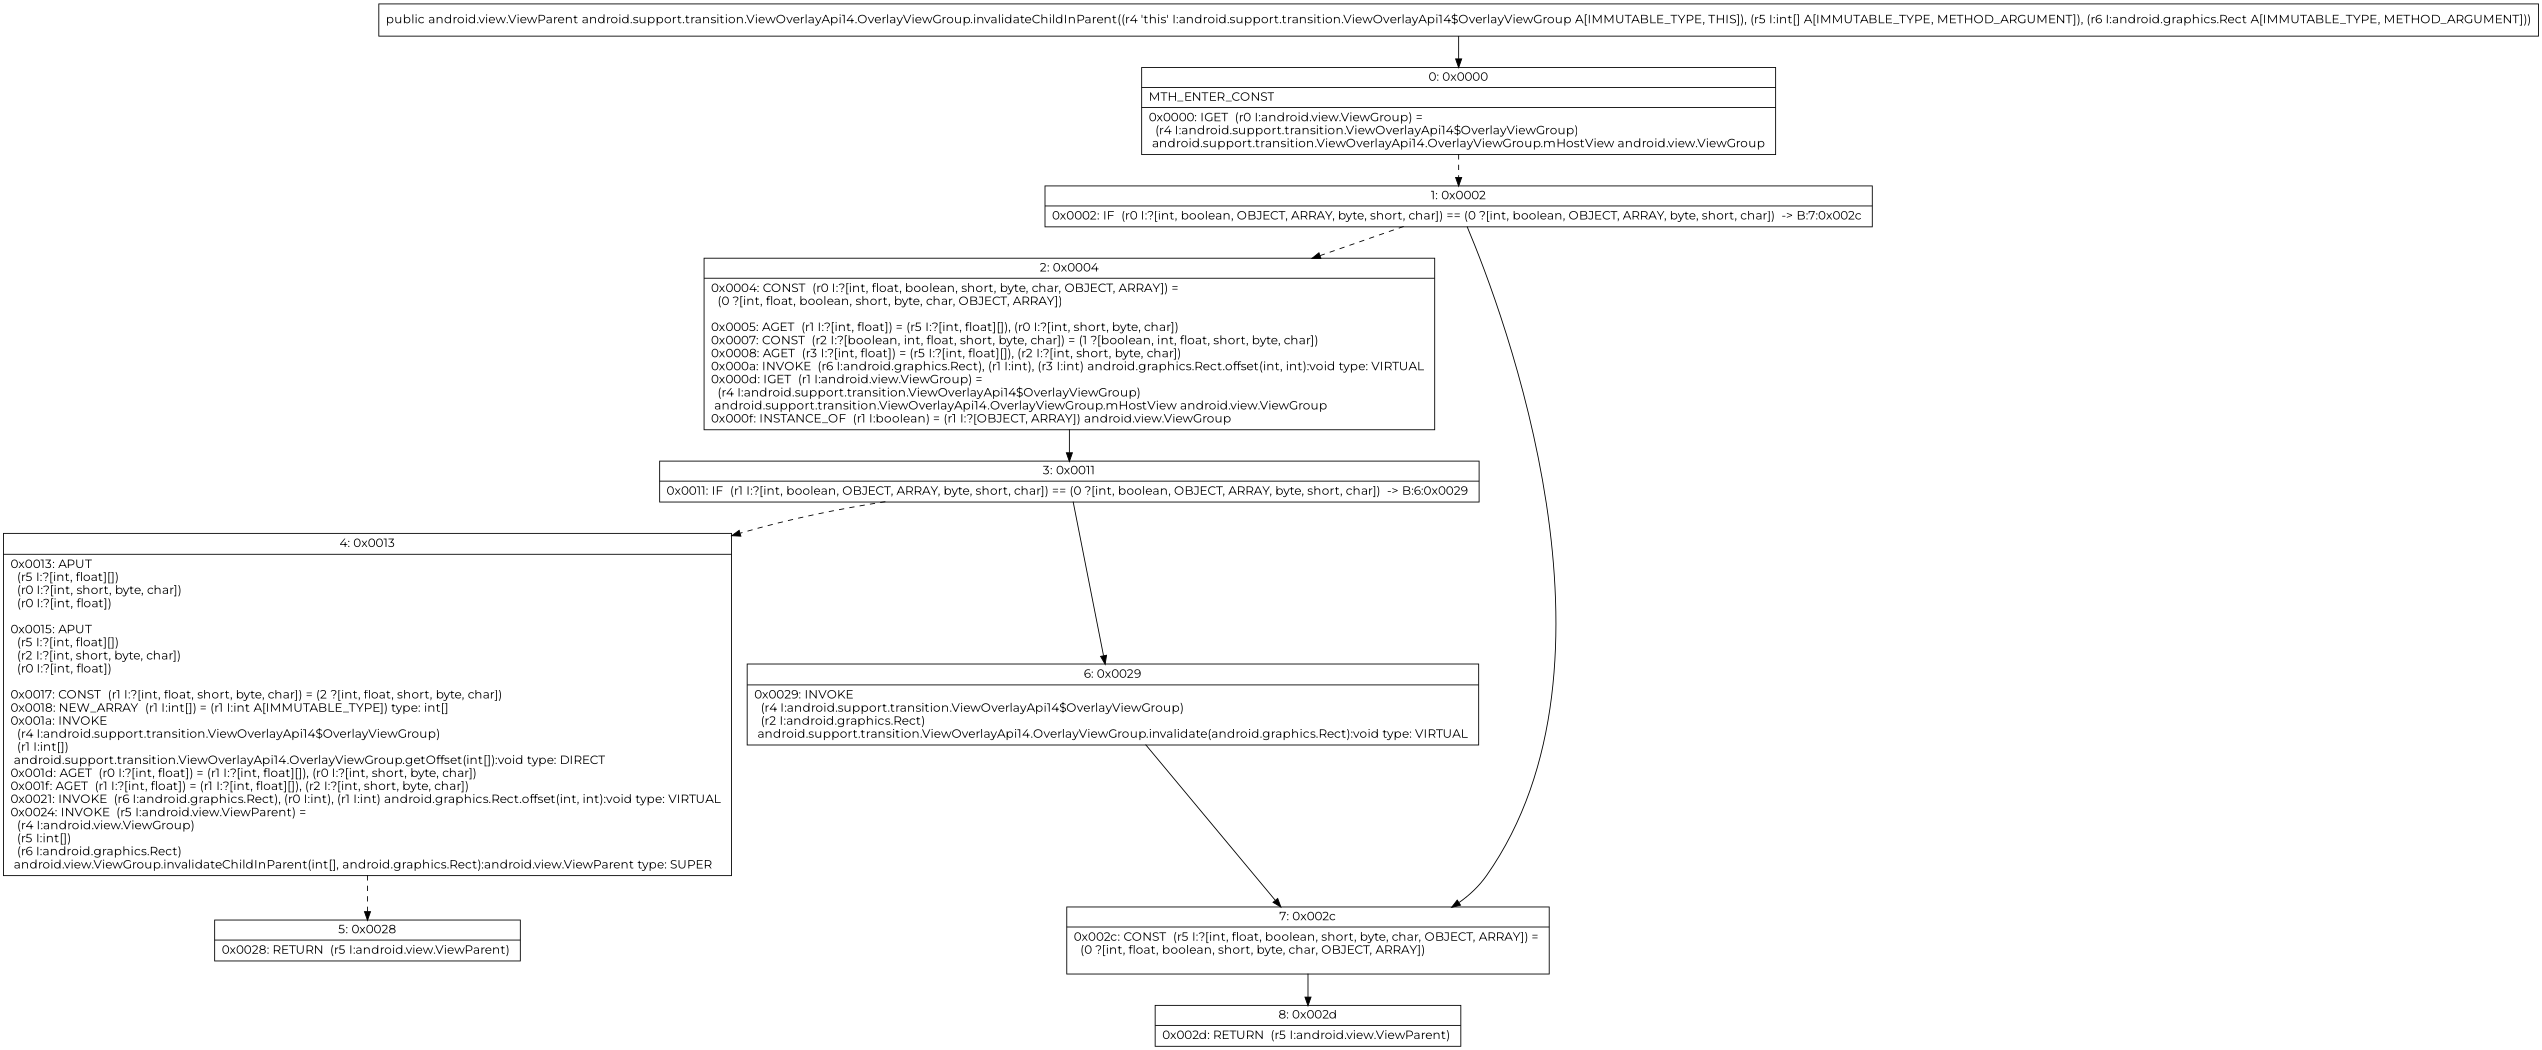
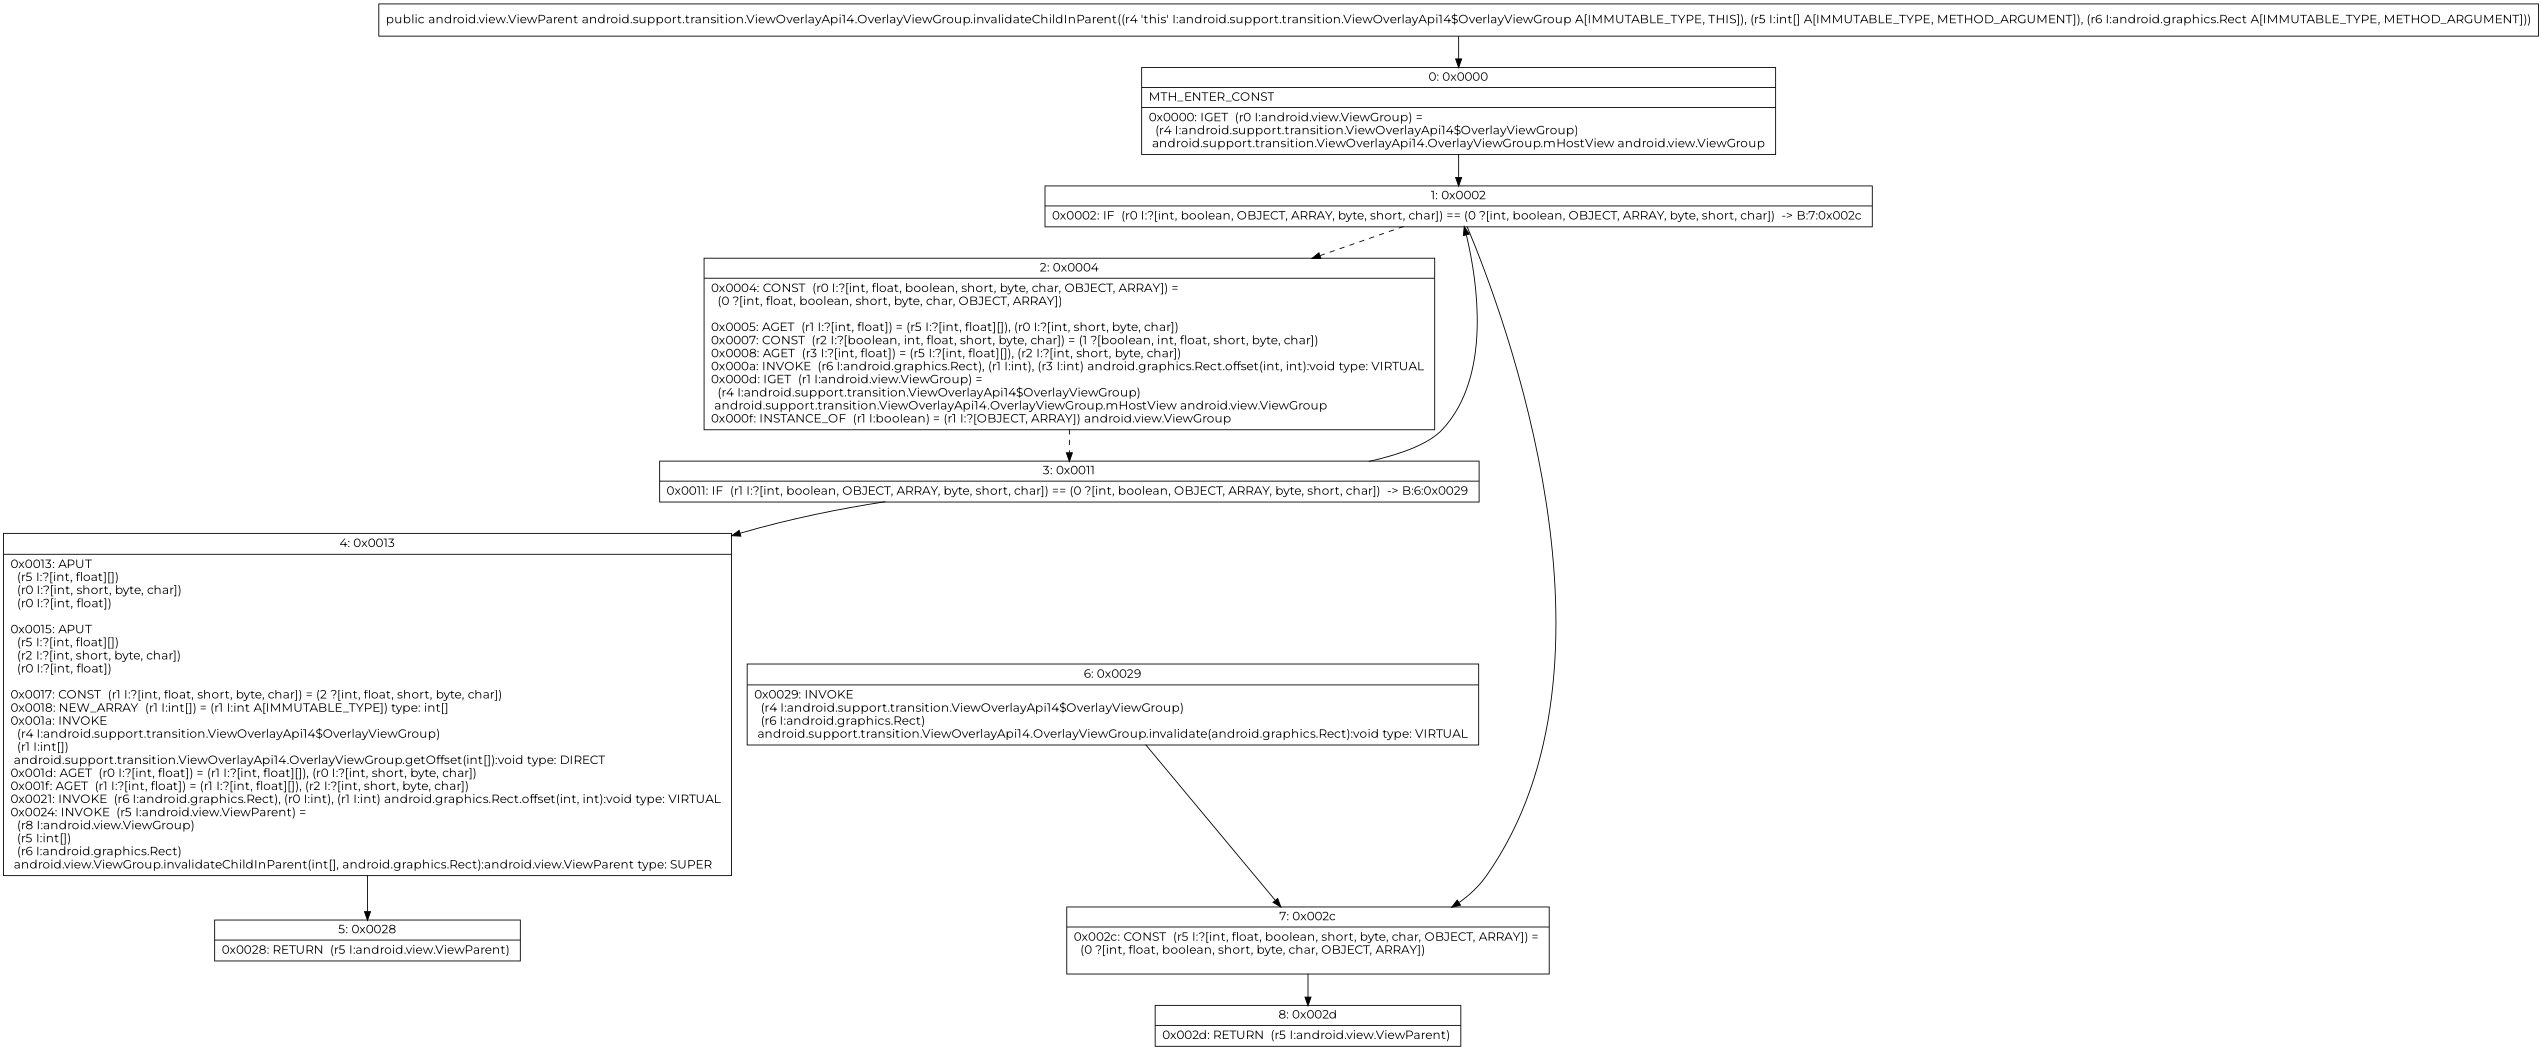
  digraph {
    fontname=Montserrat
    node [fontname=Montserrat shape=record]
    edge [fontname=Montserrat]
    n1 [label="{0\:\ 0x0000|MTH_ENTER_CONST\l|0x0000: IGET  (r0 I:android.view.ViewGroup) = \l  (r4 I:android.support.transition.ViewOverlayApi14$OverlayViewGroup)\l android.support.transition.ViewOverlayApi14.OverlayViewGroup.mHostView android.view.ViewGroup \l}"]
    n2 [label="{1\:\ 0x0002|0x0002: IF  (r0 I:?[int, boolean, OBJECT, ARRAY, byte, short, char]) == (0 ?[int, boolean, OBJECT, ARRAY, byte, short, char])  \-\> B:7:0x002c \l}"]
    n3 [label="{2\:\ 0x0004|0x0004: CONST  (r0 I:?[int, float, boolean, short, byte, char, OBJECT, ARRAY]) = \l  (0 ?[int, float, boolean, short, byte, char, OBJECT, ARRAY])\l \l0x0005: AGET  (r1 I:?[int, float]) = (r5 I:?[int, float][]), (r0 I:?[int, short, byte, char]) \l0x0007: CONST  (r2 I:?[boolean, int, float, short, byte, char]) = (1 ?[boolean, int, float, short, byte, char]) \l0x0008: AGET  (r3 I:?[int, float]) = (r5 I:?[int, float][]), (r2 I:?[int, short, byte, char]) \l0x000a: INVOKE  (r6 I:android.graphics.Rect), (r1 I:int), (r3 I:int) android.graphics.Rect.offset(int, int):void type: VIRTUAL \l0x000d: IGET  (r1 I:android.view.ViewGroup) = \l  (r4 I:android.support.transition.ViewOverlayApi14$OverlayViewGroup)\l android.support.transition.ViewOverlayApi14.OverlayViewGroup.mHostView android.view.ViewGroup \l0x000f: INSTANCE_OF  (r1 I:boolean) = (r1 I:?[OBJECT, ARRAY]) android.view.ViewGroup \l}"]
    n4 [label="{7\:\ 0x002c|0x002c: CONST  (r5 I:?[int, float, boolean, short, byte, char, OBJECT, ARRAY]) = \l  (0 ?[int, float, boolean, short, byte, char, OBJECT, ARRAY])\l \l}"]
    n5 [label="{3\:\ 0x0011|0x0011: IF  (r1 I:?[int, boolean, OBJECT, ARRAY, byte, short, char]) == (0 ?[int, boolean, OBJECT, ARRAY, byte, short, char])  \-\> B:6:0x0029 \l}"]
    n6 [label="{8\:\ 0x002d|0x002d: RETURN  (r5 I:android.view.ViewParent) \l}"]
-   n7 [label="{4\:\ 0x0013|0x0013: APUT  \l  (r5 I:?[int, float][])\l  (r0 I:?[int, short, byte, char])\l  (r0 I:?[int, float])\l \l0x0015: APUT  \l  (r5 I:?[int, float][])\l  (r2 I:?[int, short, byte, char])\l  (r0 I:?[int, float])\l \l0x0017: CONST  (r1 I:?[int, float, short, byte, char]) = (2 ?[int, float, short, byte, char]) \l0x0018: NEW_ARRAY  (r1 I:int[]) = (r1 I:int A[IMMUTABLE_TYPE]) type: int[] \l0x001a: INVOKE  \l  (r4 I:android.support.transition.ViewOverlayApi14$OverlayViewGroup)\l  (r1 I:int[])\l android.support.transition.ViewOverlayApi14.OverlayViewGroup.getOffset(int[]):void type: DIRECT \l0x001d: AGET  (r0 I:?[int, float]) = (r1 I:?[int, float][]), (r0 I:?[int, short, byte, char]) \l0x001f: AGET  (r1 I:?[int, float]) = (r1 I:?[int, float][]), (r2 I:?[int, short, byte, char]) \l0x0021: INVOKE  (r6 I:android.graphics.Rect), (r0 I:int), (r1 I:int) android.graphics.Rect.offset(int, int):void type: VIRTUAL \l0x0024: INVOKE  (r5 I:android.view.ViewParent) = \l  (r4 I:android.view.ViewGroup)\l  (r5 I:int[])\l  (r6 I:android.graphics.Rect)\l android.view.ViewGroup.invalidateChildInParent(int[], android.graphics.Rect):android.view.ViewParent type: SUPER \l}"]
-   n8 [label="{6\:\ 0x0029|0x0029: INVOKE  \l  (r4 I:android.support.transition.ViewOverlayApi14$OverlayViewGroup)\l  (r2 I:android.graphics.Rect)\l android.support.transition.ViewOverlayApi14.OverlayViewGroup.invalidate(android.graphics.Rect):void type: VIRTUAL \l}"]
+   n7 [label="{4\:\ 0x0013|0x0013: APUT  \l  (r5 I:?[int, float][])\l  (r0 I:?[int, short, byte, char])\l  (r0 I:?[int, float])\l \l0x0015: APUT  \l  (r5 I:?[int, float][])\l  (r2 I:?[int, short, byte, char])\l  (r0 I:?[int, float])\l \l0x0017: CONST  (r1 I:?[int, float, short, byte, char]) = (2 ?[int, float, short, byte, char]) \l0x0018: NEW_ARRAY  (r1 I:int[]) = (r1 I:int A[IMMUTABLE_TYPE]) type: int[] \l0x001a: INVOKE  \l  (r4 I:android.support.transition.ViewOverlayApi14$OverlayViewGroup)\l  (r1 I:int[])\l android.support.transition.ViewOverlayApi14.OverlayViewGroup.getOffset(int[]):void type: DIRECT \l0x001d: AGET  (r0 I:?[int, float]) = (r1 I:?[int, float][]), (r0 I:?[int, short, byte, char]) \l0x001f: AGET  (r1 I:?[int, float]) = (r1 I:?[int, float][]), (r2 I:?[int, short, byte, char]) \l0x0021: INVOKE  (r6 I:android.graphics.Rect), (r0 I:int), (r1 I:int) android.graphics.Rect.offset(int, int):void type: VIRTUAL \l0x0024: INVOKE  (r5 I:android.view.ViewParent) = \l  (r8 I:android.view.ViewGroup)\l  (r5 I:int[])\l  (r6 I:android.graphics.Rect)\l android.view.ViewGroup.invalidateChildInParent(int[], android.graphics.Rect):android.view.ViewParent type: SUPER \l}"]
+   n8 [label="{6\:\ 0x0029|0x0029: INVOKE  \l  (r4 I:android.support.transition.ViewOverlayApi14$OverlayViewGroup)\l  (r6 I:android.graphics.Rect)\l android.support.transition.ViewOverlayApi14.OverlayViewGroup.invalidate(android.graphics.Rect):void type: VIRTUAL \l}"]
    n9 [label="{5\:\ 0x0028|0x0028: RETURN  (r5 I:android.view.ViewParent) \l}"]
    n10 [label="{public android.view.ViewParent android.support.transition.ViewOverlayApi14.OverlayViewGroup.invalidateChildInParent((r4 'this' I:android.support.transition.ViewOverlayApi14$OverlayViewGroup A[IMMUTABLE_TYPE, THIS]), (r5 I:int[] A[IMMUTABLE_TYPE, METHOD_ARGUMENT]), (r6 I:android.graphics.Rect A[IMMUTABLE_TYPE, METHOD_ARGUMENT])) }"]
-   n1 -> n2 [style=dashed]
+   n1 -> n2
    n2 -> n3 [style=dashed]
    n2 -> n4
-   n3 -> n5
+   n3 -> n5 [style=dashed]
    n4 -> n6
-   n5 -> n7 [style=dashed]
-   n5 -> n8
-   n7 -> n9 [style=dashed]
+   n5 -> n7 [style=solid]
+   n5 -> n2
+   n7 -> n9
    n8 -> n4
    n10 -> n1
  }
